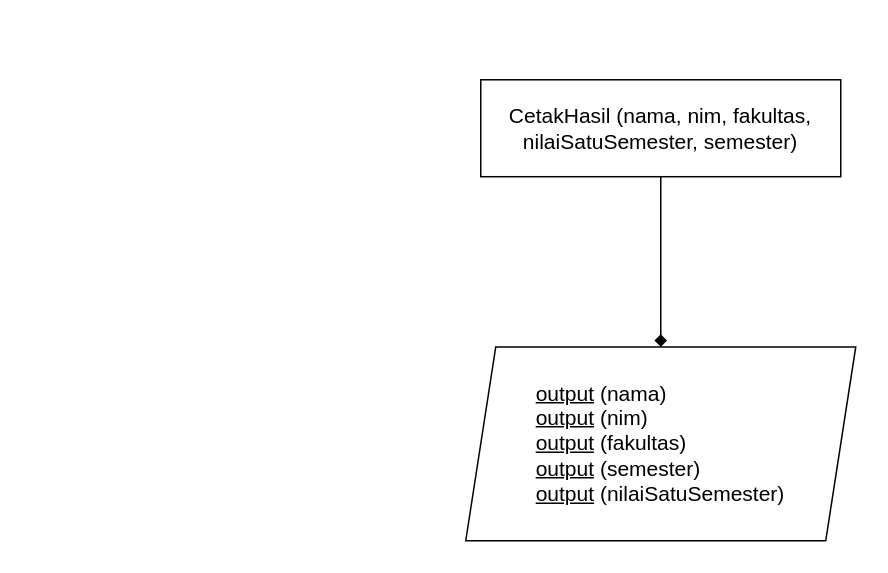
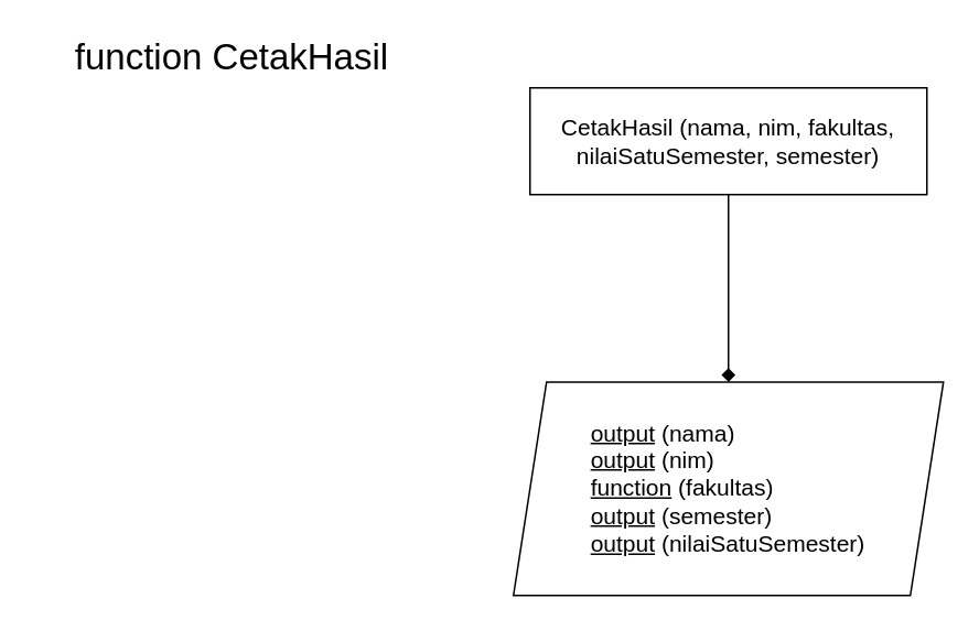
  <mxCell id="0" />
  <mxCell id="1" parent="0" />
  <mxCell id="2" value="" style="edgeStyle=orthogonalEdgeStyle;rounded=0;orthogonalLoop=1;jettySize=auto;html=1;fontSize=22;endArrow=diamond;" edge="1" parent="1" source="3" target="5"><mxGeometry relative="1" as="geometry" /></mxCell>
  <mxCell id="3" value="&lt;font style=&quot;font-size: 14px;&quot;&gt;CetakHasil (nama, nim, fakultas, nilaiSatuSemester, semester)&lt;/font&gt;" style="rounded=0;whiteSpace=wrap;html=1;" vertex="1" parent="1"><mxGeometry x="320" y="52.69" width="240" height="64.62" as="geometry" /></mxCell>
- <mxCell id="5" value="&lt;div style=&quot;text-align: justify; font-size: 14px;&quot;&gt;&lt;span style=&quot;background-color: initial;&quot;&gt;&lt;font style=&quot;font-size: 14px;&quot;&gt;&lt;u&gt;output&lt;/u&gt; (nama)&lt;/font&gt;&lt;/span&gt;&lt;/div&gt;&lt;font style=&quot;font-size: 14px;&quot;&gt;&lt;div style=&quot;text-align: justify;&quot;&gt;&lt;span style=&quot;background-color: initial;&quot;&gt;&lt;u&gt;output&lt;/u&gt; (nim)&lt;/span&gt;&lt;/div&gt;&lt;div style=&quot;text-align: justify;&quot;&gt;&lt;span style=&quot;background-color: initial;&quot;&gt;&lt;u&gt;output&lt;/u&gt; (fakultas)&lt;/span&gt;&lt;/div&gt;&lt;div style=&quot;text-align: justify;&quot;&gt;&lt;span style=&quot;background-color: initial;&quot;&gt;&lt;u&gt;output&lt;/u&gt; (semester)&lt;/span&gt;&lt;/div&gt;&lt;div style=&quot;text-align: justify;&quot;&gt;&lt;span style=&quot;background-color: initial;&quot;&gt;&lt;u&gt;output&lt;/u&gt; (nilaiSatuSemester)&lt;/span&gt;&lt;/div&gt;&lt;/font&gt;" style="shape=parallelogram;perimeter=parallelogramPerimeter;whiteSpace=wrap;html=1;fixedSize=1;rounded=0;align=center;" vertex="1" parent="1"><mxGeometry x="310" y="230.76" width="260" height="129.24" as="geometry" /></mxCell>
+ <mxCell id="4" value="&lt;font style=&quot;font-size: 22px;&quot;&gt;function CetakHasil&lt;/font&gt;" style="text;html=1;strokeColor=none;fillColor=none;align=center;verticalAlign=middle;whiteSpace=wrap;rounded=0;" vertex="1" parent="1"><mxGeometry x="20" y="20" width="240" height="30" as="geometry" /></mxCell>
+ <mxCell id="5" value="&lt;div style=&quot;text-align: justify; font-size: 14px;&quot;&gt;&lt;span style=&quot;background-color: initial;&quot;&gt;&lt;font style=&quot;font-size: 14px;&quot;&gt;&lt;u&gt;output&lt;/u&gt; (nama)&lt;/font&gt;&lt;/span&gt;&lt;/div&gt;&lt;font style=&quot;font-size: 14px;&quot;&gt;&lt;div style=&quot;text-align: justify;&quot;&gt;&lt;span style=&quot;background-color: initial;&quot;&gt;&lt;u&gt;output&lt;/u&gt; (nim)&lt;/span&gt;&lt;/div&gt;&lt;div style=&quot;text-align: justify;&quot;&gt;&lt;span style=&quot;background-color: initial;&quot;&gt;&lt;u&gt;function&lt;/u&gt; (fakultas)&lt;/span&gt;&lt;/div&gt;&lt;div style=&quot;text-align: justify;&quot;&gt;&lt;span style=&quot;background-color: initial;&quot;&gt;&lt;u&gt;output&lt;/u&gt; (semester)&lt;/span&gt;&lt;/div&gt;&lt;div style=&quot;text-align: justify;&quot;&gt;&lt;span style=&quot;background-color: initial;&quot;&gt;&lt;u&gt;output&lt;/u&gt; (nilaiSatuSemester)&lt;/span&gt;&lt;/div&gt;&lt;/font&gt;" style="shape=parallelogram;perimeter=parallelogramPerimeter;whiteSpace=wrap;html=1;fixedSize=1;rounded=0;align=center;" vertex="1" parent="1"><mxGeometry x="310" y="230.76" width="260" height="129.24" as="geometry" /></mxCell>
